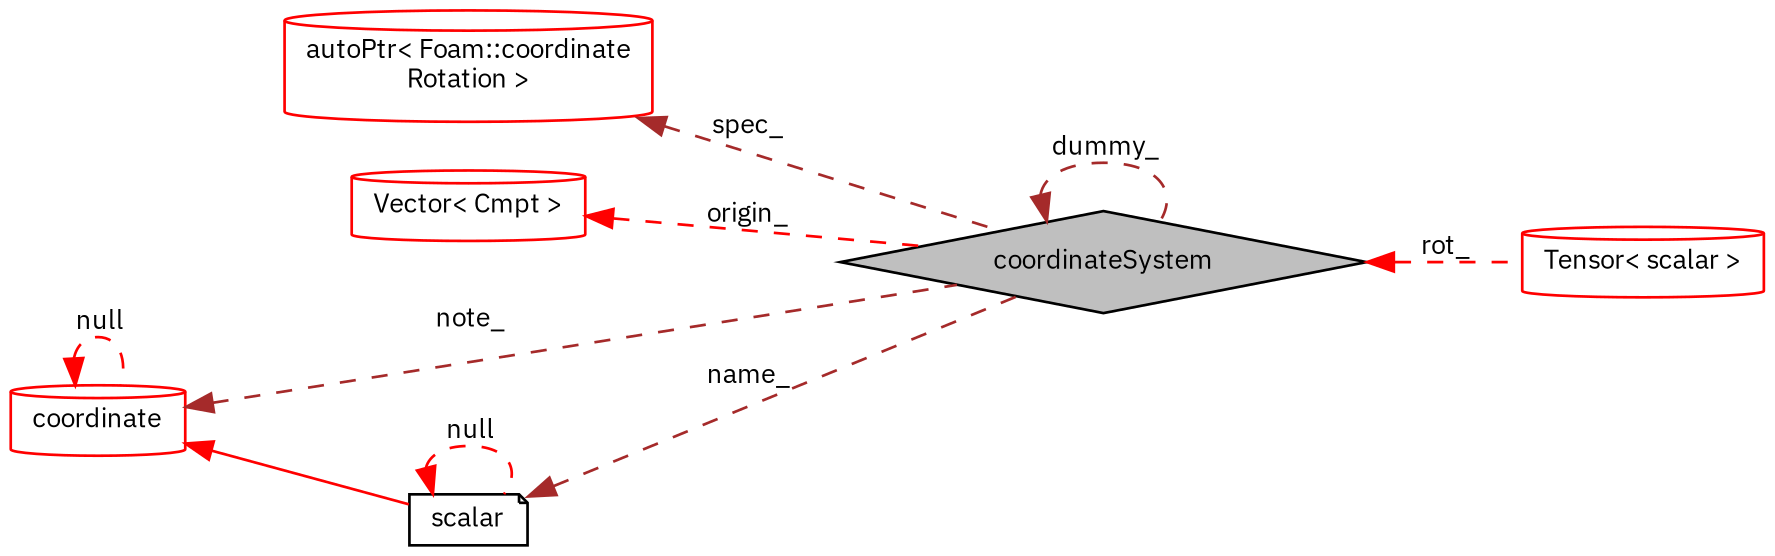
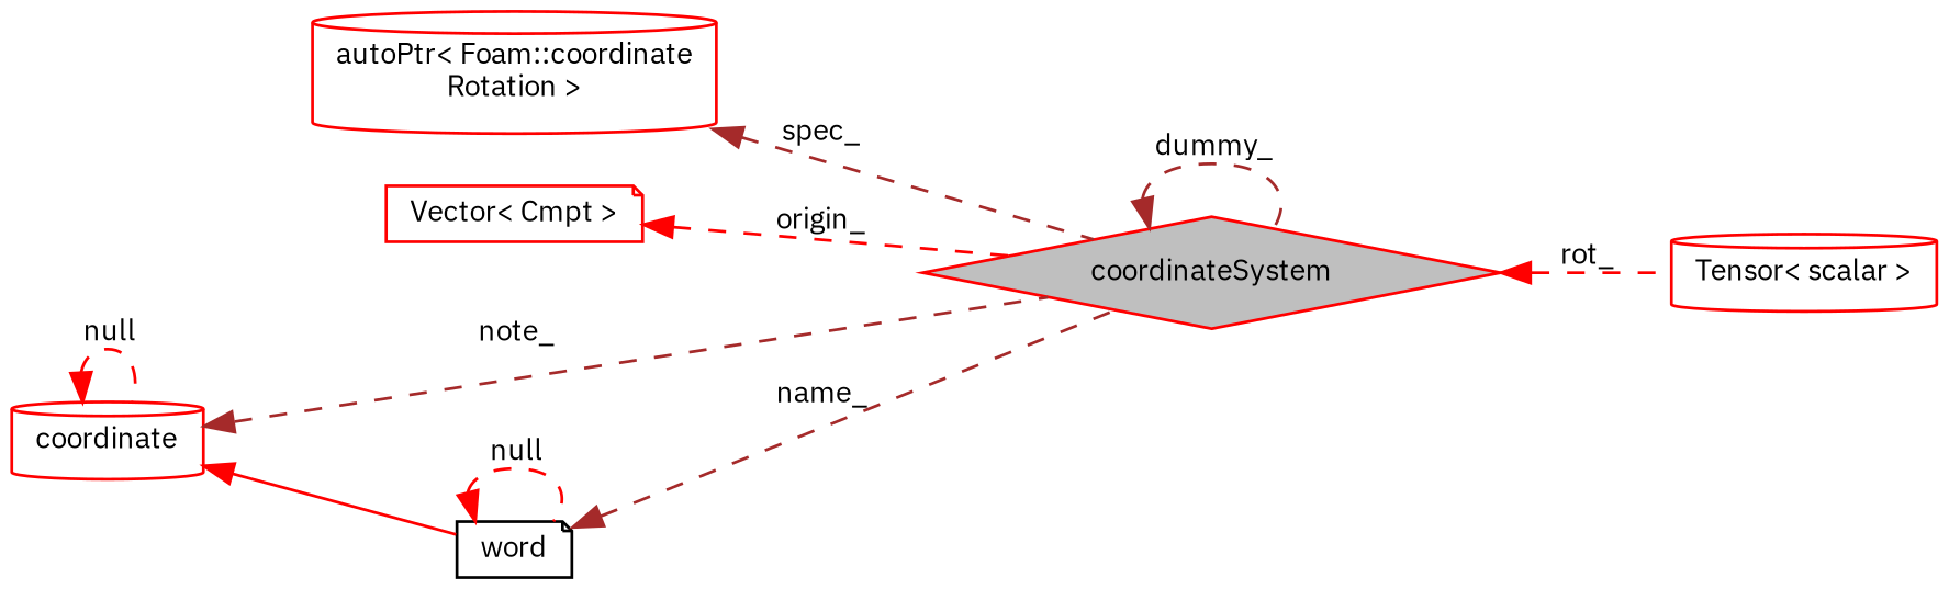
  digraph {
    fontname="IBM Plex Sans"
    rankdir=LR
    node [color=red fontname="IBM Plex Sans" fontsize=10 shape=cylinder]
    edge [color=red dir=back fontname="IBM Plex Sans" fontsize=10 labelfontname=Helvetica labelfontsize=10 style=dashed]
-   n1 [color=black fillcolor=grey75 fontcolor=black height=0.2 label=coordinateSystem shape=diamond style=filled width=0.4]
+   n1 [fillcolor=grey75 fontcolor=black height=0.2 label=coordinateSystem shape=diamond style=filled width=0.4]
    n2 [height=0.2 label="Tensor\< scalar \>" width=0.4]
    n3 [height=0.2 label="autoPtr\< Foam::coordinate\lRotation \>" width=0.4]
-   n4 [height=0.2 label="Vector\< Cmpt \>" width=0.4]
+   n4 [height=0.2 label="Vector\< Cmpt \>" shape=note width=0.4]
    n5 [height=0.2 label=coordinate width=0.4]
-   n6 [color=black height=0.2 label=scalar shape=note width=0.4]
+   n6 [color=black height=0.2 label=word shape=note width=0.4]
    n1 -> n1 [color=brown label=" dummy_"]
    n1 -> n2 [label=" rot_"]
    n3 -> n1 [color=brown label=" spec_"]
    n4 -> n1 [label=" origin_"]
    n5 -> n1 [color=brown label=" note_"]
    n5 -> n5 [label=" null"]
    n5 -> n6 [style=solid]
    n6 -> n1 [color=brown label=" name_"]
    n6 -> n6 [label=" null"]
  }
